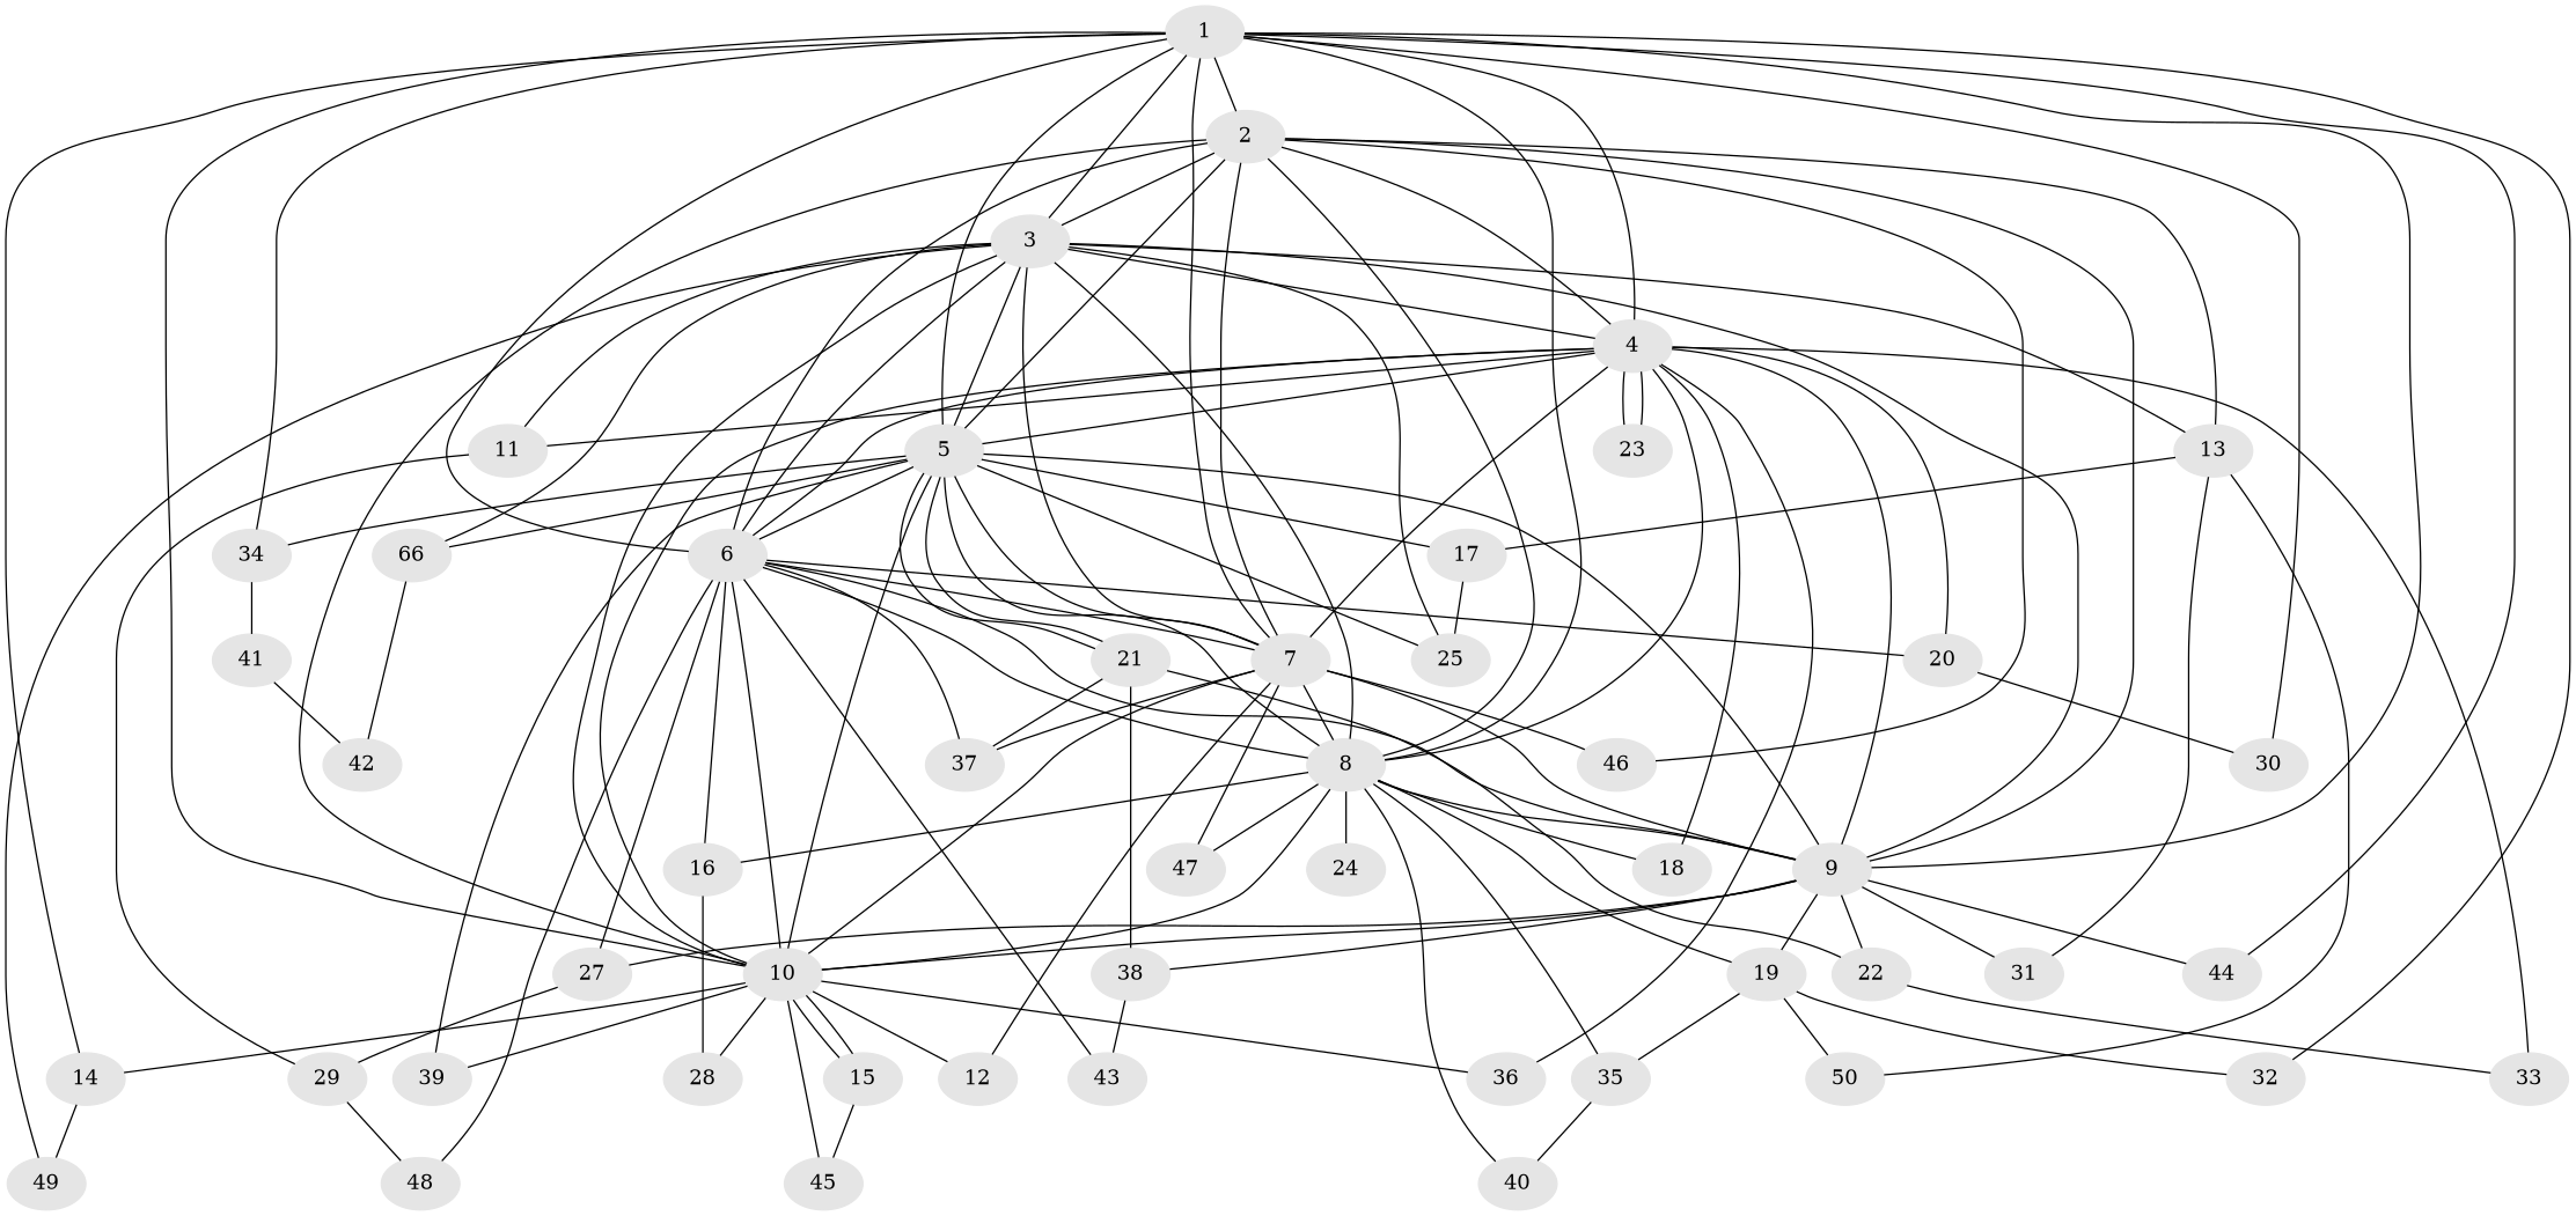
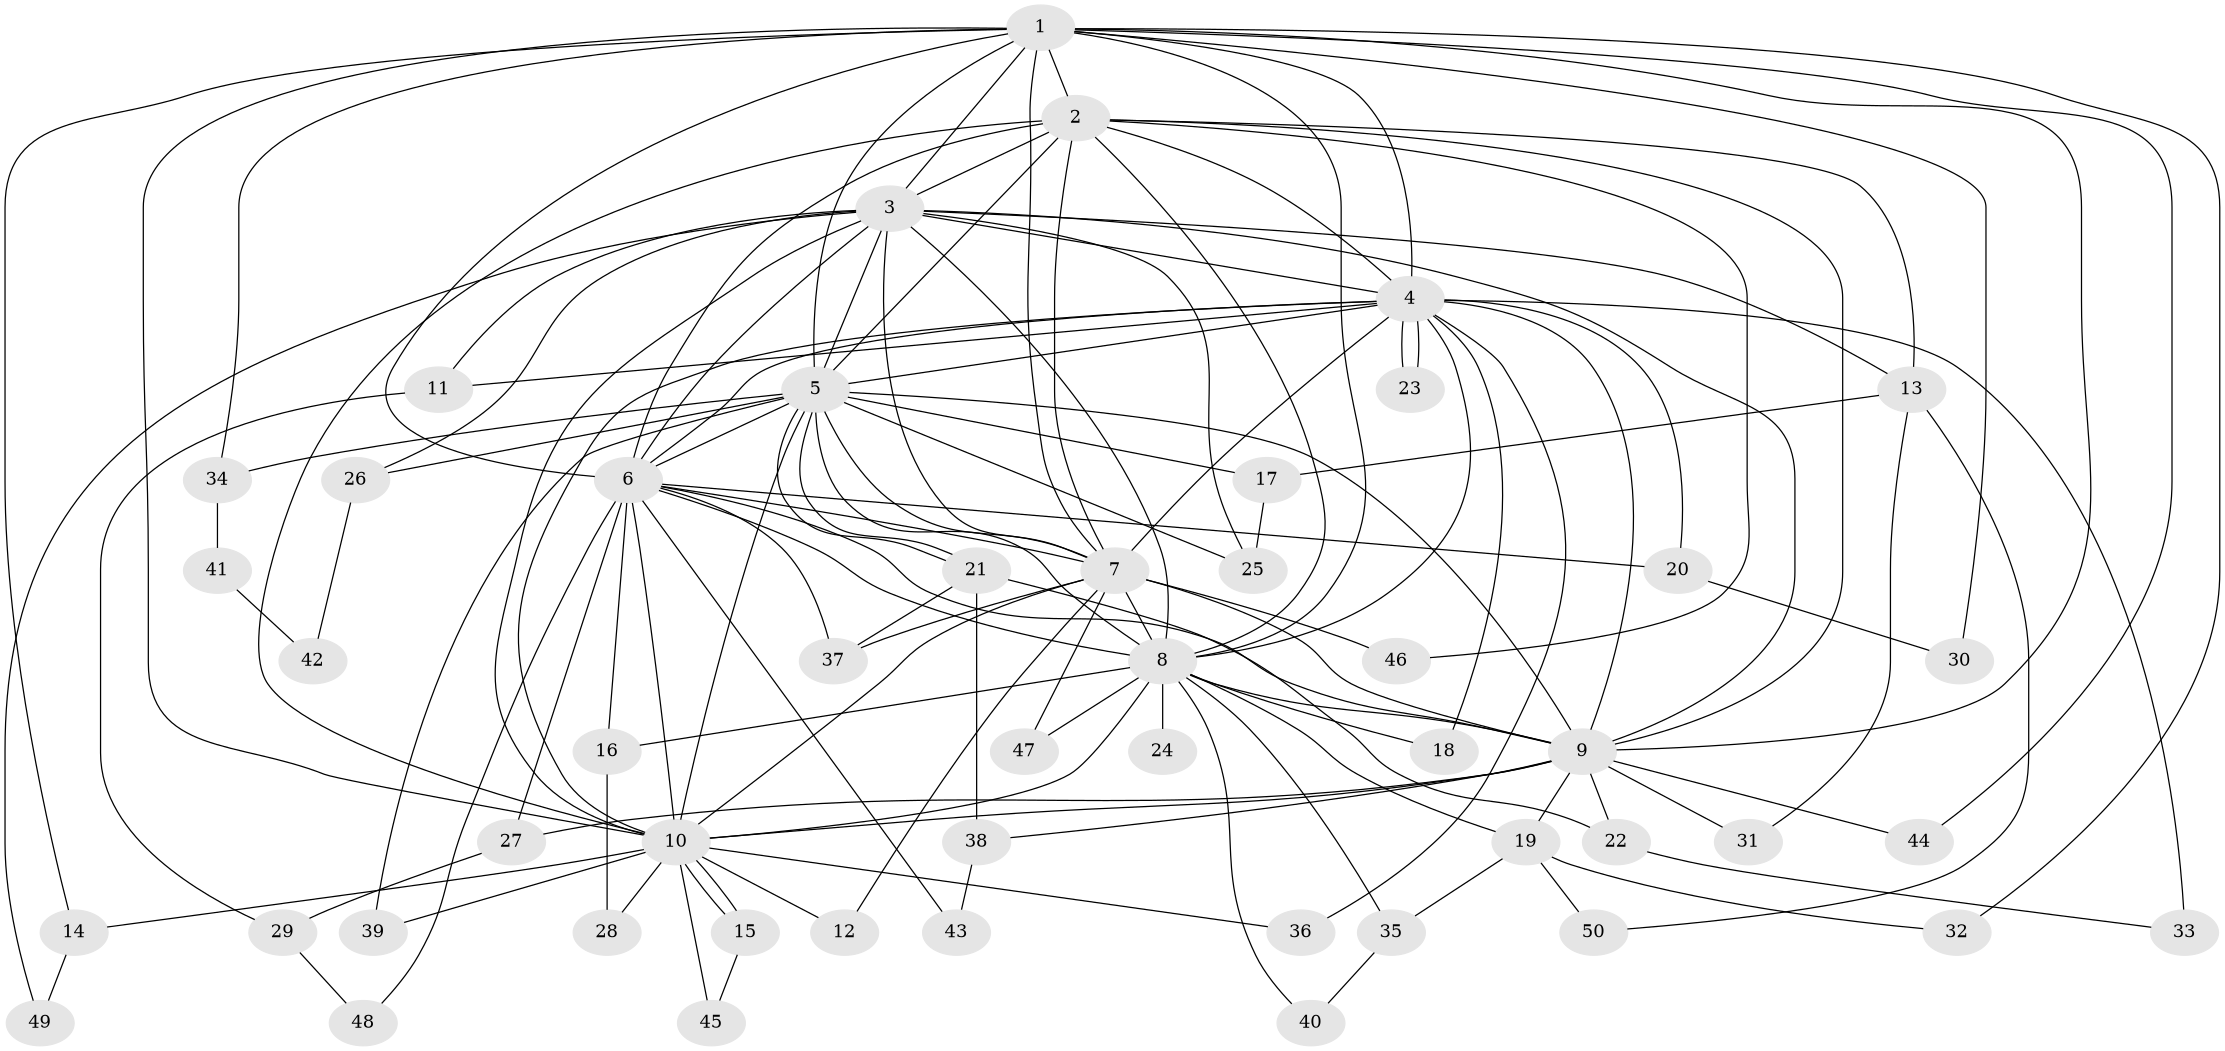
  graph {
    node [color=gray90 style=filled]
    1
    2
    3
    4
    5
    6
    7
    8
    9
    10
    14
    30
    32
    34
    44
    13
    46
    11
    25
-   26 [label=66]
+   26
    49
    18
    20
    23
    33
    36
    17
    21
    39
    16
    27
    43
    48
    37
    12
    47
    24
    19
    35
    40
    22
    31
    38
    15
    28
    45
    41
    50
    29
    42
    1 -- 2
    1 -- 3
    1 -- 4
    1 -- 5
    1 -- 6
    1 -- 7
    1 -- 8
    1 -- 9
    1 -- 10
    1 -- 14
    1 -- 30
    1 -- 32
    1 -- 34
    1 -- 44
    2 -- 3
    2 -- 4
    2 -- 5
    2 -- 6
    2 -- 7
    2 -- 8
    2 -- 9
    2 -- 10
    2 -- 13
    2 -- 46
    3 -- 4
    3 -- 5
    3 -- 6
    3 -- 7
    3 -- 8
    3 -- 9
    3 -- 10
    3 -- 13
    3 -- 11
    3 -- 25
    3 -- 26
    3 -- 49
    4 -- 5
    4 -- 6
    4 -- 7
    4 -- 8
    4 -- 9
    4 -- 10
    4 -- 11
    4 -- 18
    4 -- 20
    4 -- 23
    4 -- 23
    4 -- 33
    4 -- 36
    5 -- 6
    5 -- 7
    5 -- 8
    5 -- 9
    5 -- 10
    5 -- 34
    5 -- 25
    5 -- 26
    5 -- 17
    5 -- 21
    5 -- 21
    5 -- 39
    6 -- 7
    6 -- 8
    6 -- 9
    6 -- 10
    6 -- 20
    6 -- 16
    6 -- 27
    6 -- 43
    6 -- 48
    6 -- 37
    7 -- 8
    7 -- 9
    7 -- 10
    7 -- 46
    7 -- 37
    7 -- 12
    7 -- 47
    8 -- 9
    8 -- 10
    8 -- 18
    8 -- 16
    8 -- 47
    8 -- 24
    8 -- 19
    8 -- 35
    8 -- 40
    9 -- 10
    9 -- 44
    9 -- 27
    9 -- 19
    9 -- 22
    9 -- 31
    9 -- 38
    10 -- 14
    10 -- 36
    10 -- 39
    10 -- 12
    10 -- 15
    10 -- 15
    10 -- 28
    10 -- 45
    14 -- 49
    34 -- 41
    13 -- 17
    13 -- 31
    13 -- 50
    11 -- 29
    26 -- 42
    20 -- 30
    17 -- 25
    21 -- 37
    21 -- 22
    21 -- 38
    16 -- 28
    27 -- 29
    19 -- 32
    19 -- 35
    19 -- 50
    35 -- 40
    22 -- 33
    38 -- 43
    15 -- 45
    41 -- 42
    29 -- 48
  }
